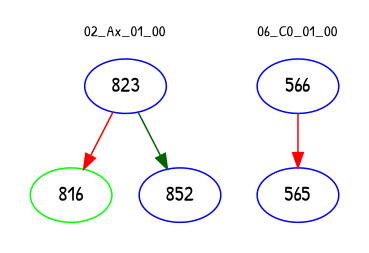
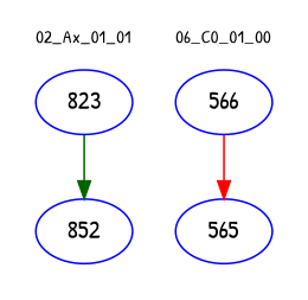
  digraph {
    fontname="Patrick Hand"
    node [color=blue fontname="Patrick Hand"]
    edge [color=red fontname="Patrick Hand"]
    n1 [label=823]
-   n2 [color=green label=816]
    n3 [label=852]
    n4 [label=566]
    n5 [label=565]
    subgraph cluster_1 {
      color=white
      fontsize=10
-     label="02_Ax_01_00"
+     label="02_Ax_01_01"
      n1
-     n2
      n3
    }
    subgraph cluster_2 {
      color=white
      fontsize=10
      label="06_C0_01_00"
      n4
      n5
    }
-   n1 -> n2
    n1 -> n3 [color=darkgreen]
    n4 -> n5
  }
